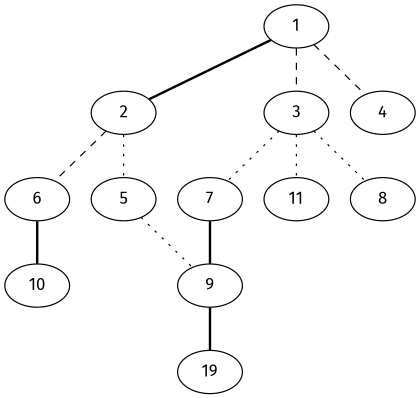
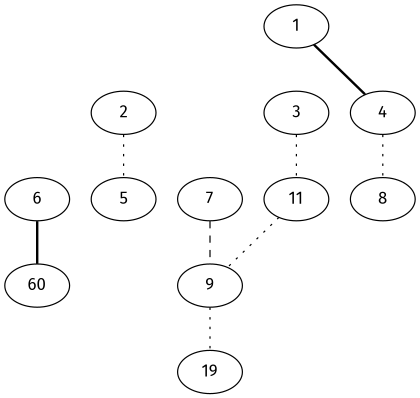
  graph {
    fontname="Fira Sans"
    node [chem=C fontname="Fira Sans"]
    edge [fontname="Fira Sans" style=dotted valence=1]
    1
    2
    3
    4 [chem=Cl]
    5
    6 [chem=Cl]
    7
    8 [chem=Cl]
    11 [chem=H]
    9
-   10 [chem=H]
+   10 [chem=H label=60]
    n12 [chem=H label=19]
-   1 -- 2 [style=bold valence=2]
-   1 -- 3 [style=dashed]
-   1 -- 4 [style=dashed]
+   1 -- 4 [style=bold]
    2 -- 5
-   2 -- 6 [style=dashed]
-   3 -- 7 [valence=2]
-   3 -- 8
+   4 -- 8
    3 -- 11
-   5 -- 9 [valence=2]
+   11 -- 9 [valence=2]
    6 -- 10 [style=bold]
-   7 -- 9 [style=bold]
-   9 -- n12 [style=bold]
+   7 -- 9 [style=dashed]
+   9 -- n12
  }
